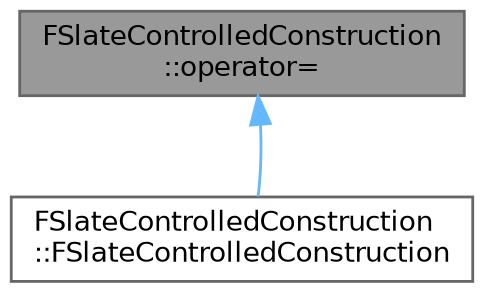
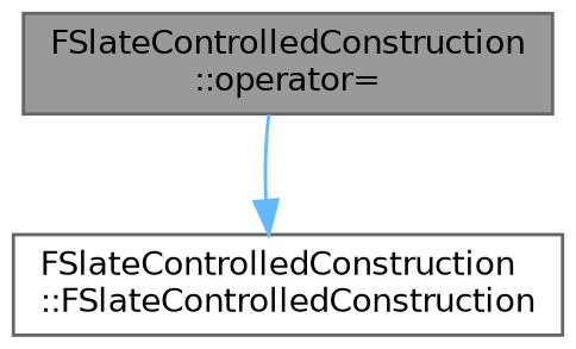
  digraph {
    rankdir=TB
    node [fontname=Helvetica fontsize=10 shape=box style=filled]
    n1 [color=gray40 fillcolor=grey60 fontcolor=black height=0.2 label="FSlateControlledConstruction\l::operator=" width=0.4]
    n2 [color=grey40 fillcolor=white height=0.2 label="FSlateControlledConstruction\l::FSlateControlledConstruction" width=0.4]
-   n2 -> n1 [color=steelblue1 fontname=Helvetica fontsize=10 labelfontname=Helvetica labelfontsize=10 style=solid]
+   n1 -> n2 [color=steelblue1 fontname=Helvetica fontsize=10 labelfontname=Helvetica labelfontsize=10 style=solid]
  }
